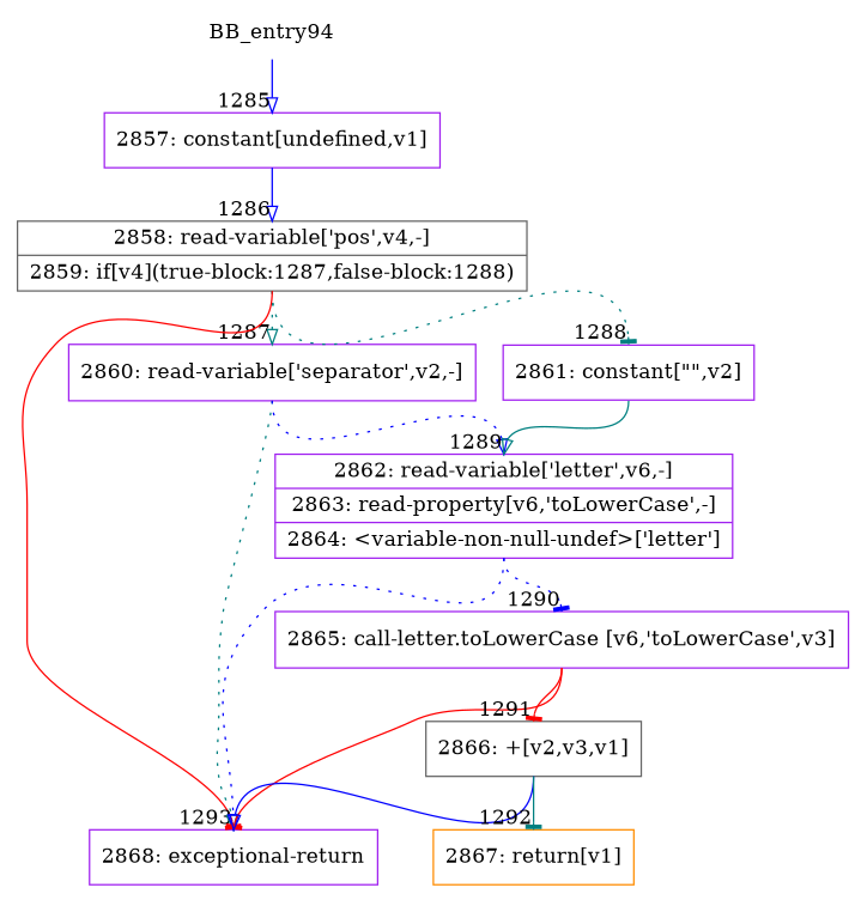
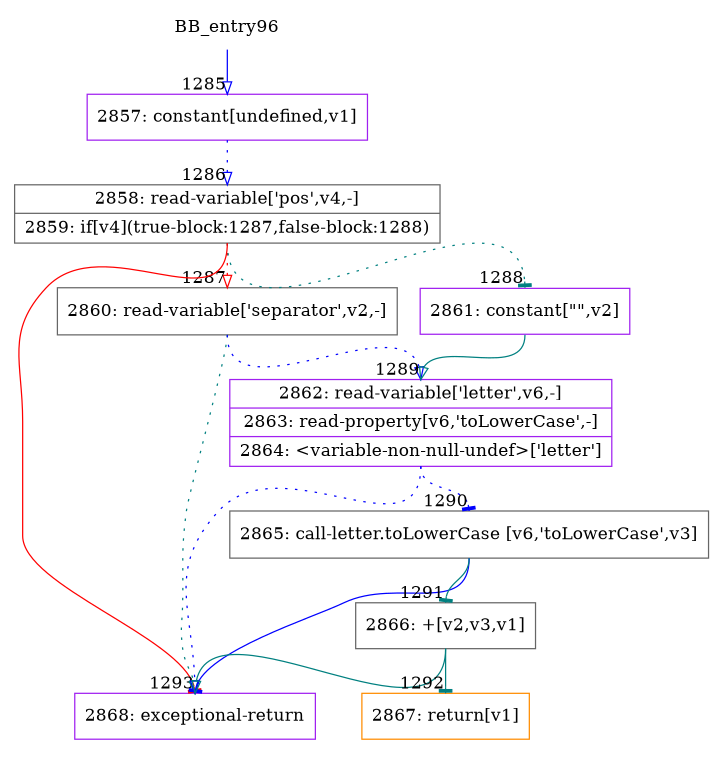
  digraph {
    rankdir=TD
    node [color=purple shape=record]
    edge [arrowhead=onormal color=teal headport=n style=solid tailport=s]
-   BB_entry94 [color=gray40 shape=none]
+   BB_entry94 [color=gray40 shape=none label=BB_entry96]
    n2 [label="{2857: constant[undefined,v1]}"]
    n3 [color=gray40 label="{2858: read-variable['pos',v4,-]|2859: if[v4](true-block:1287,false-block:1288)}"]
-   n4 [label="{2860: read-variable['separator',v2,-]}"]
+   n4 [color=gray40 label="{2860: read-variable['separator',v2,-]}"]
    n5 [label="{2861: constant[\"\",v2]}"]
    n6 [label="{2868: exceptional-return}"]
    n7 [label="{2862: read-variable['letter',v6,-]|2863: read-property[v6,'toLowerCase',-]|2864: \<variable-non-null-undef\>['letter']}"]
-   n8 [label="{2865: call-letter.toLowerCase [v6,'toLowerCase',v3]}"]
+   n8 [color=gray40 label="{2865: call-letter.toLowerCase [v6,'toLowerCase',v3]}"]
    n9 [color=gray40 label="{2866: +[v2,v3,v1]}"]
    n10 [color=darkorange label="{2867: return[v1]}"]
    BB_entry94 -> n2 [color=blue headlabel="    1285"]
-   n2 -> n3 [color=blue headlabel="      1286"]
-   n3 -> n4 [headlabel="      1287" style=dotted]
+   n2 -> n3 [color=blue headlabel="      1286" style=dotted]
+   n3 -> n4 [color=red headlabel="      1287" style=dotted]
    n3 -> n5 [arrowhead=tee headlabel="      1288" style=dotted]
    n3 -> n6 [arrowhead=tee color=red headlabel="      1293"]
    n4 -> n6 [style=dotted]
    n4 -> n7 [color=blue headlabel="      1289" style=dotted]
    n5 -> n7
    n7 -> n6 [color=blue style=dotted]
    n7 -> n8 [arrowhead=tee color=blue headlabel="      1290" style=dotted]
-   n8 -> n6 [arrowhead=tee color=red]
-   n8 -> n9 [arrowhead=tee color=red headlabel="      1291"]
-   n9 -> n6 [color=blue]
+   n8 -> n6 [arrowhead=tee color=blue]
+   n8 -> n9 [arrowhead=tee headlabel="      1291"]
+   n9 -> n6
    n9 -> n10 [arrowhead=tee headlabel="      1292"]
  }
